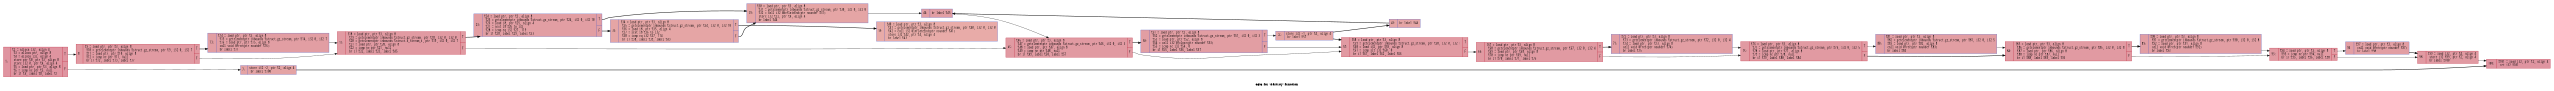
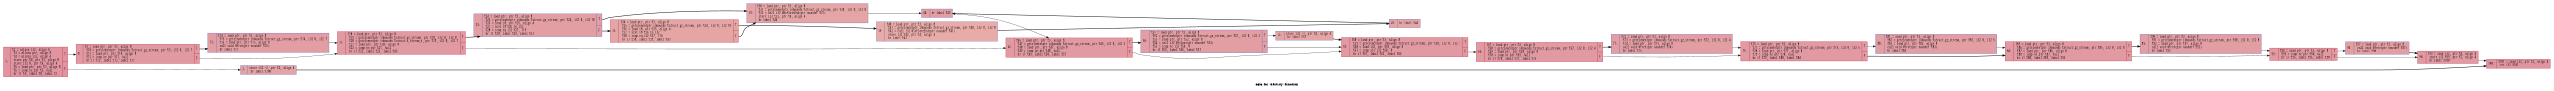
  digraph {
    label="CFG for 'destroy' function"
    rankdir=LR
    node [color="#3d50c3ff" fillcolor="#bb1b2c70" fontname=Courier shape=record style=filled]
    edge [style=solid]
    n1 [color="#b70d28ff" fillcolor="#b70d2870" label="{1:\l|  %2 = alloca i32, align 4\l  %3 = alloca ptr, align 8\l  %4 = alloca i32, align 4\l  store ptr %0, ptr %3, align 8\l  store i32 0, ptr %4, align 4\l  %5 = load ptr, ptr %3, align 8\l  %6 = icmp ne ptr %5, null\l  br i1 %6, label %8, label %7\l|{<s0>T|<s1>F}}"]
    n2 [color="#b70d28ff" label="{8:\l|  %9 = load ptr, ptr %3, align 8\l  %10 = getelementptr inbounds %struct.gz_stream, ptr %9, i32 0, i32 7\l  %11 = load ptr, ptr %10, align 8\l  %12 = icmp ne ptr %11, null\l  br i1 %12, label %13, label %17\l|{<s0>T|<s1>F}}"]
    n3 [fillcolor="#c32e3170" label="{7:\l|  store i32 -2, ptr %2, align 4\l  br label %100\l}"]
    n4 [fillcolor="#be242e70" label="{13:\l|  %14 = load ptr, ptr %3, align 8\l  %15 = getelementptr inbounds %struct.gz_stream, ptr %14, i32 0, i32 7\l  %16 = load ptr, ptr %15, align 8\l  call void @free(ptr noundef %16)\l  br label %17\l}"]
    n5 [color="#b70d28ff" label="{17:\l|  %18 = load ptr, ptr %3, align 8\l  %19 = getelementptr inbounds %struct.gz_stream, ptr %18, i32 0, i32 0\l  %20 = getelementptr inbounds %struct.z_stream_s, ptr %19, i32 0, i32 7\l  %21 = load ptr, ptr %20, align 8\l  %22 = icmp ne ptr %21, null\l  br i1 %22, label %23, label %45\l|{<s0>T|<s1>F}}"]
    n6 [color="#b70d28ff" fillcolor="#b70d2870" label="{100:\l|  %101 = load i32, ptr %2, align 4\l  ret i32 %101\l}"]
    n7 [fillcolor="#be242e70" label="{23:\l|  %24 = load ptr, ptr %3, align 8\l  %25 = getelementptr inbounds %struct.gz_stream, ptr %24, i32 0, i32 10\l  %26 = load i8, ptr %25, align 4\l  %27 = sext i8 %26 to i32\l  %28 = icmp eq i32 %27, 119\l  br i1 %28, label %29, label %33\l|{<s0>T|<s1>F}}"]
    n8 [color="#b70d28ff" label="{45:\l|  %46 = load ptr, ptr %3, align 8\l  %47 = getelementptr inbounds %struct.gz_stream, ptr %46, i32 0, i32 3\l  %48 = load ptr, ptr %47, align 8\l  %49 = icmp ne ptr %48, null\l  br i1 %49, label %50, label %57\l|{<s0>T|<s1>F}}"]
    n9 [fillcolor="#c5333470" label="{29:\l|  %30 = load ptr, ptr %3, align 8\l  %31 = getelementptr inbounds %struct.gz_stream, ptr %30, i32 0, i32 0\l  %32 = call i32 @deflateEnd(ptr noundef %31)\l  store i32 %32, ptr %4, align 4\l  br label %44\l}"]
-   n10 [fillcolor="#c5333470" label="{33:\l|  %34 = load ptr, ptr %3, align 8\l  %35 = getelementptr inbounds %struct.gz_stream, ptr %34, i32 0, i32 10\l  %36 = load i8, ptr %35, align 4\l  %37 = sext i8 %36 to i32\l  %38 = icmp eq i32 %37, 114\l  br i1 %38, label %39, label %43\l|{<s0>T|<s1>F}}"]
+   n10 [color="#b70d28ff" fillcolor="#c5333470" label="{33:\l|  %34 = load ptr, ptr %3, align 8\l  %35 = getelementptr inbounds %struct.gz_stream, ptr %34, i32 0, i32 10\l  %36 = load i8, ptr %35, align 4\l  %37 = sext i8 %36 to i32\l  %38 = icmp eq i32 %37, 114\l  br i1 %38, label %39, label %43\l|{<s0>T|<s1>F}}"]
    n11 [fillcolor="#be242e70" label="{50:\l|  %51 = load ptr, ptr %3, align 8\l  %52 = getelementptr inbounds %struct.gz_stream, ptr %51, i32 0, i32 3\l  %53 = load ptr, ptr %52, align 8\l  %54 = call i32 @fclose(ptr noundef %53)\l  %55 = icmp ne i32 %54, 0\l  br i1 %55, label %56, label %57\l|{<s0>T|<s1>F}}"]
    n12 [color="#b70d28ff" label="{57:\l|  %58 = load ptr, ptr %3, align 8\l  %59 = getelementptr inbounds %struct.gz_stream, ptr %58, i32 0, i32 1\l  %60 = load i32, ptr %59, align 8\l  %61 = icmp slt i32 %60, 0\l  br i1 %61, label %62, label %66\l|{<s0>T|<s1>F}}"]
    n13 [fillcolor="#be242e70" label="{44:\l|  br label %45\l}"]
    n14 [fillcolor="#cc403a70" label="{39:\l|  %40 = load ptr, ptr %3, align 8\l  %41 = getelementptr inbounds %struct.gz_stream, ptr %40, i32 0, i32 0\l  %42 = call i32 @inflateEnd(ptr noundef %41)\l  store i32 %42, ptr %4, align 4\l  br label %43\l}"]
    n15 [fillcolor="#c5333470" label="{56:\l|  store i32 -1, ptr %4, align 4\l  br label %57\l}"]
    n16 [color="#b70d28ff" label="{66:\l|  %67 = load ptr, ptr %3, align 8\l  %68 = getelementptr inbounds %struct.gz_stream, ptr %67, i32 0, i32 4\l  %69 = load ptr, ptr %68, align 8\l  %70 = icmp ne ptr %69, null\l  br i1 %70, label %71, label %75\l|{<s0>T|<s1>F}}"]
    n17 [fillcolor="#c5333470" label="{43:\l|  br label %44\l}"]
    n18 [fillcolor="#be242e70" label="{71:\l|  %72 = load ptr, ptr %3, align 8\l  %73 = getelementptr inbounds %struct.gz_stream, ptr %72, i32 0, i32 4\l  %74 = load ptr, ptr %73, align 8\l  call void @free(ptr noundef %74)\l  br label %75\l}"]
    n19 [color="#b70d28ff" label="{75:\l|  %76 = load ptr, ptr %3, align 8\l  %77 = getelementptr inbounds %struct.gz_stream, ptr %76, i32 0, i32 5\l  %78 = load ptr, ptr %77, align 8\l  %79 = icmp ne ptr %78, null\l  br i1 %79, label %80, label %84\l|{<s0>T|<s1>F}}"]
    n20 [fillcolor="#be242e70" label="{80:\l|  %81 = load ptr, ptr %3, align 8\l  %82 = getelementptr inbounds %struct.gz_stream, ptr %81, i32 0, i32 5\l  %83 = load ptr, ptr %82, align 8\l  call void @free(ptr noundef %83)\l  br label %84\l}"]
    n21 [color="#b70d28ff" label="{84:\l|  %85 = load ptr, ptr %3, align 8\l  %86 = getelementptr inbounds %struct.gz_stream, ptr %85, i32 0, i32 8\l  %87 = load ptr, ptr %86, align 8\l  %88 = icmp ne ptr %87, null\l  br i1 %88, label %89, label %93\l|{<s0>T|<s1>F}}"]
    n22 [fillcolor="#be242e70" label="{89:\l|  %90 = load ptr, ptr %3, align 8\l  %91 = getelementptr inbounds %struct.gz_stream, ptr %90, i32 0, i32 8\l  %92 = load ptr, ptr %91, align 8\l  call void @free(ptr noundef %92)\l  br label %93\l}"]
    n23 [color="#b70d28ff" label="{93:\l|  %94 = load ptr, ptr %3, align 8\l  %95 = icmp ne ptr %94, null\l  br i1 %95, label %96, label %98\l|{<s0>T|<s1>F}}"]
    n24 [fillcolor="#be242e70" label="{96:\l|  %97 = load ptr, ptr %3, align 8\l  call void @free(ptr noundef %97)\l  br label %98\l}"]
    n25 [color="#b70d28ff" label="{98:\l|  %99 = load i32, ptr %4, align 4\l  store i32 %99, ptr %2, align 4\l  br label %100\l}"]
    n1 -> n2 [tailport=s0]
    n1 -> n3 [tailport=s1]
    n2 -> n4 [style=bold tailport=s0]
    n2 -> n5 [tailport=s1]
    n3 -> n6 [style=bold]
    n4 -> n5
    n5 -> n7 [style=bold tailport=s0]
    n5 -> n8 [tailport=s1]
    n7 -> n9 [style=bold tailport=s0]
    n7 -> n10 [style=bold tailport=s1]
    n8 -> n11 [style=bold tailport=s0]
    n8 -> n12 [tailport=s1]
    n9 -> n13
    n10 -> n9 [style=bold tailport=s1]
    n10 -> n14 [style=bold tailport=s0]
    n11 -> n12 [tailport=s1]
    n11 -> n15 [tailport=s0]
    n12 -> n16 [tailport=s1]
    n13 -> n8
-   n15 -> n17 [style=bold]
+   n14 -> n17 [style=bold]
    n15 -> n12 [style=bold]
    n16 -> n18 [style=bold tailport=s0]
    n16 -> n19 [tailport=s1]
    n17 -> n13 [style=bold]
    n18 -> n19
    n19 -> n20 [tailport=s0]
    n19 -> n21 [style=bold tailport=s1]
    n20 -> n21
    n21 -> n22 [style=bold tailport=s0]
    n21 -> n23 [tailport=s1]
    n22 -> n23
    n23 -> n24 [tailport=s0]
    n23 -> n25 [tailport=s1]
    n24 -> n25 [style=bold]
    n25 -> n6
  }
